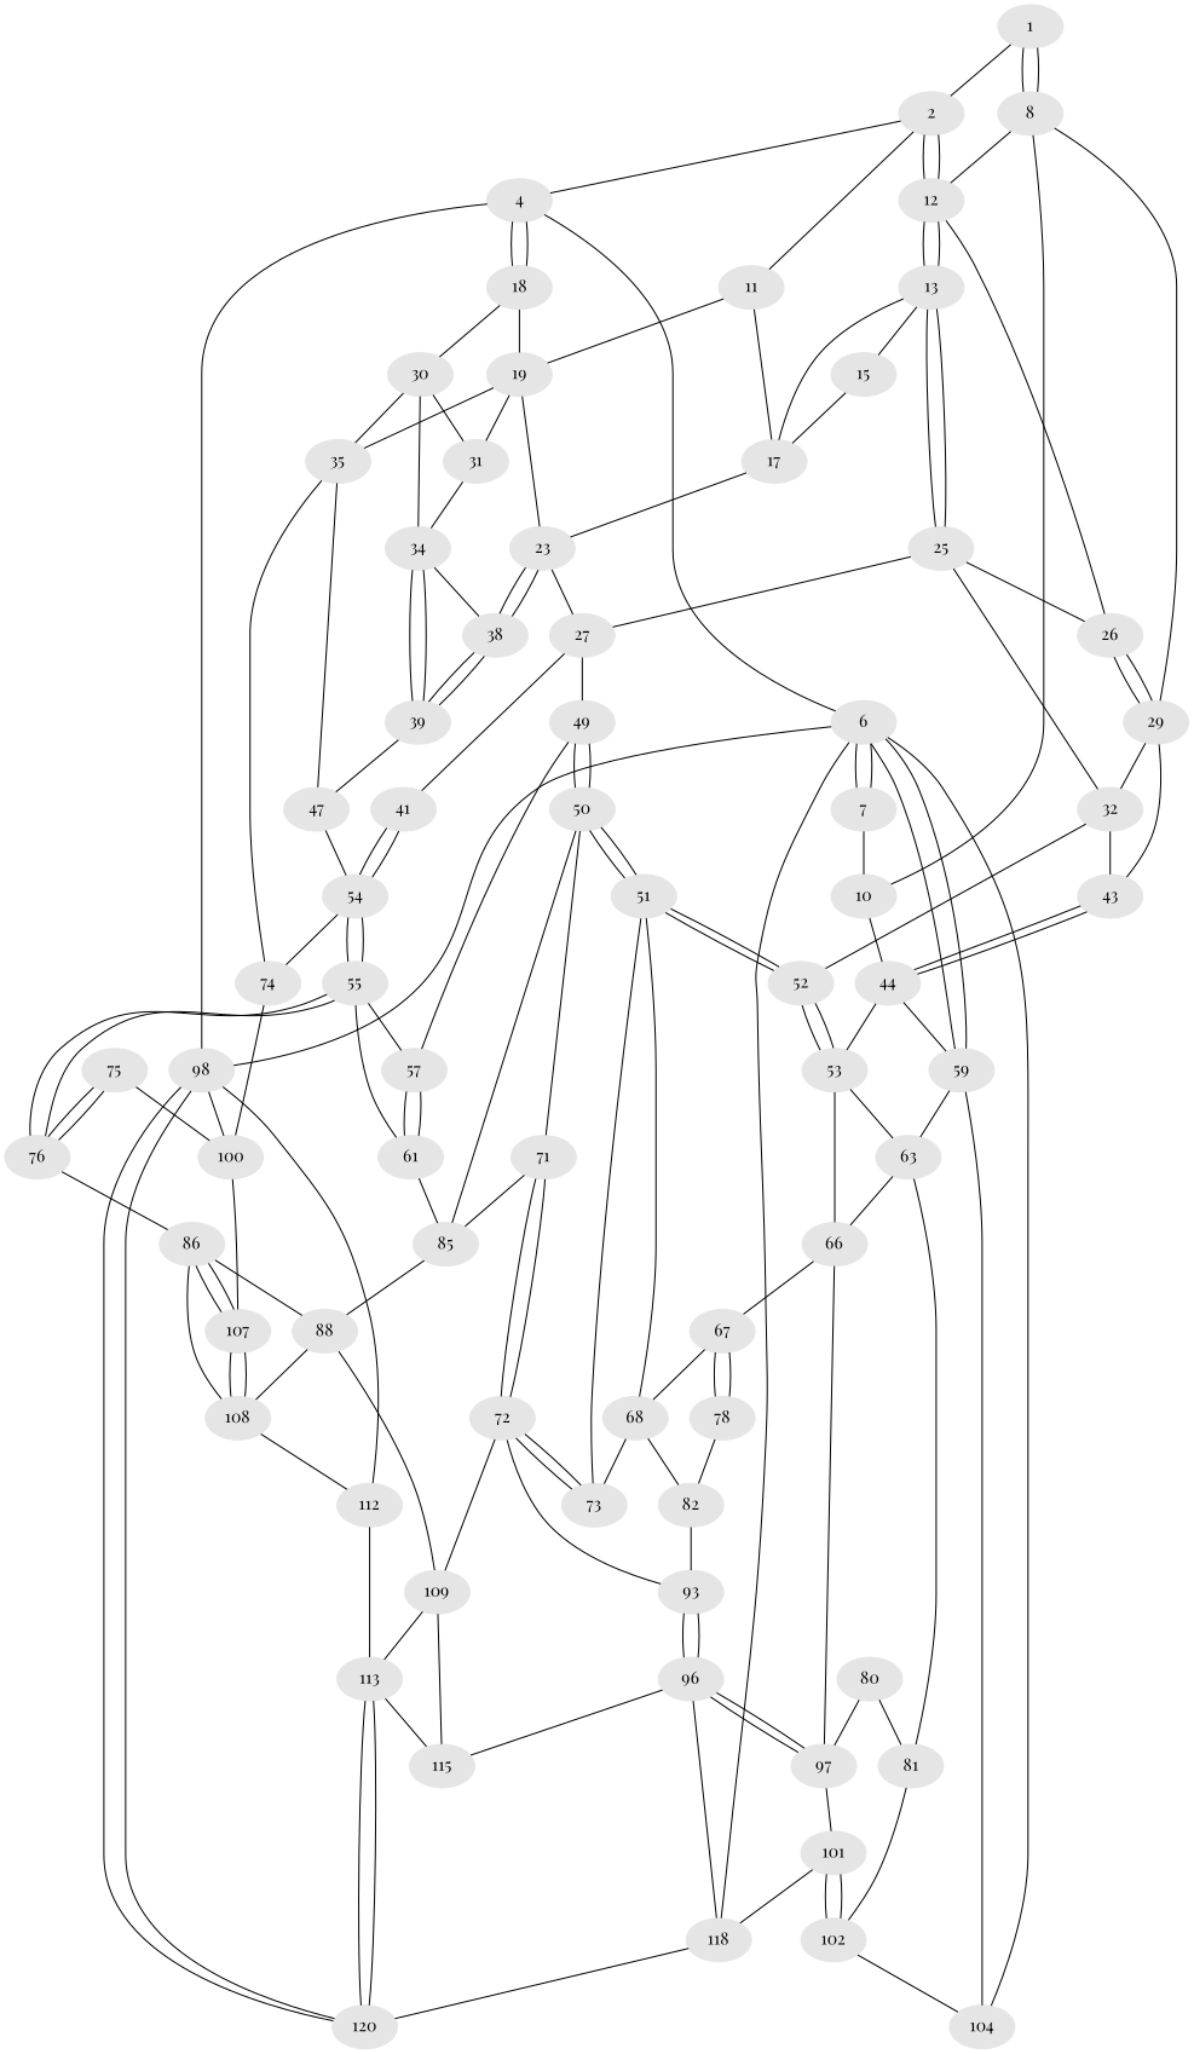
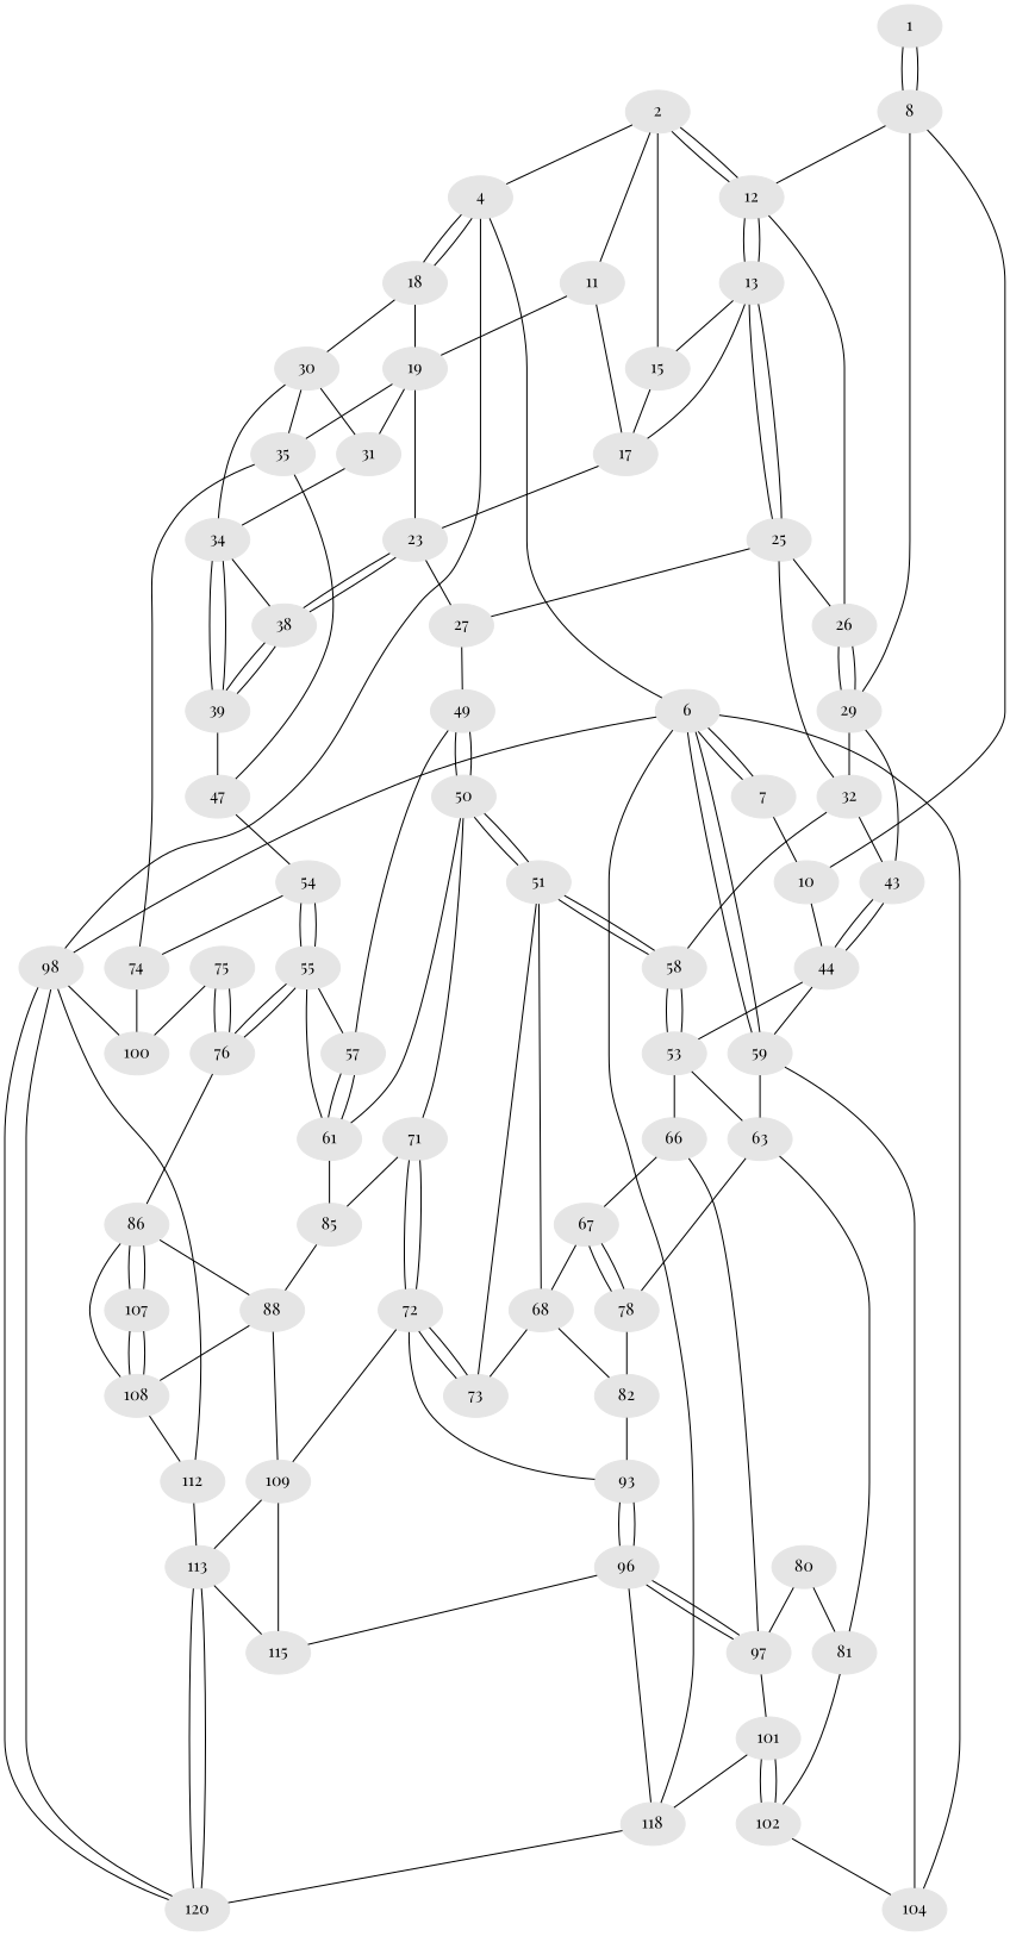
  graph {
    fontname="Playfair Display"
    node [color=gray90 fontname="Playfair Display" style=filled]
    edge [fontname="Playfair Display"]
    2 [super="+3"]
    1
    8 [super="+9"]
    4 [super="+5"]
    11 [super="+16"]
    12 [super="+20"]
    10
    29 [super="+33"]
    6 [super="+103"]
    18
    98 [super="+99"]
    17 [super="+21"]
    19 [super="+22"]
    13 [super="+14"]
    26
    7
    59 [super="+65"]
    104
    118 [super="+119"]
    30 [super="+34"]
    35 [super="+46"]
    47
    74 [super="+95"]
    100 [super="+106"]
    112
    120
    63 [super="+64"]
    44 [super="+45"]
    32 [super="+48"]
    43
    53 [super="+62"]
    23 [super="+24"]
    31
    15
    25 [super="+28"]
    27 [super="+42"]
    38
    n38 [label=34 super="+37"]
-   41
    49
    39 [super="+40"]
-   52
+   52 [label=58]
    54 [super="+58"]
    50 [super="+60"]
    57
    55 [super="+56"]
    66 [super="+70"]
    51 [super="+69"]
    61 [super="+83"]
    71
    68 [super="+77"]
    73
    85
    72 [super="+92"]
    82 [super="+90"]
    81 [super="+84"]
    67
    97
    76
    86 [super="+87"]
    88 [super="+89"]
    102 [super="+105"]
    78 [super="+79"]
    93
    109 [super="+110"]
    96 [super="+116"]
    115
    113 [super="+114"]
    75
    107
    108 [super="+111"]
    80 [super="+94"]
    101 [super="+117"]
    2 -- 4
    2 -- 11
    2 -- 12
    2 -- 12
-   1 -- 2
+   15 -- 2
    1 -- 8
    1 -- 8
    8 -- 12
    8 -- 10
    8 -- 29
    4 -- 6
    4 -- 18
    4 -- 18
    4 -- 98
    11 -- 17
    11 -- 19
    12 -- 13
    12 -- 13
    12 -- 26
    10 -- 44
    29 -- 32
    29 -- 43
    6 -- 98
    6 -- 7
    6 -- 7
    6 -- 59
    6 -- 59
    6 -- 104
    6 -- 118
    18 -- 19
    18 -- 30
    98 -- 100
    98 -- 112
    98 -- 120
    98 -- 120
    17 -- 23
    19 -- 35
    19 -- 23
    19 -- 31
    13 -- 17
    13 -- 15
    13 -- 25
    13 -- 25
    26 -- 29
    26 -- 29
    7 -- 10
    59 -- 104
    59 -- 63
    118 -- 120
    30 -- 35
    30 -- 31
    30 -- n38
    35 -- 47
    35 -- 74
    47 -- 54
    74 -- 100
-   100 -- 107
    112 -- 113
-   63 -- 66
+   63 -- 78
    63 -- 81
    44 -- 59
    44 -- 53
    32 -- 43
    32 -- 52
    43 -- 44
    43 -- 44
    53 -- 63
    53 -- 66
    23 -- 27
    23 -- 38
    23 -- 38
    31 -- n38
    15 -- 17
    25 -- 26
    25 -- 32
    25 -- 27
-   27 -- 41
    27 -- 49
    38 -- 39
    38 -- 39
    n38 -- 38
    n38 -- 39
    n38 -- 39
-   41 -- 54
-   41 -- 54
    49 -- 50
    49 -- 50
    49 -- 57
    39 -- 47
    52 -- 53
    52 -- 53
    54 -- 74
    54 -- 55
    54 -- 55
    50 -- 51
    50 -- 51
-   50 -- 85
+   50 -- 61
    50 -- 71
    57 -- 61
    57 -- 61
    55 -- 57
    55 -- 61
    55 -- 76
    55 -- 76
    66 -- 67
    66 -- 97
    51 -- 52
    51 -- 52
    51 -- 68
    51 -- 73
    61 -- 85
    71 -- 85
    71 -- 72
    71 -- 72
    68 -- 73
    68 -- 82
    85 -- 88
    72 -- 73
    72 -- 73
    72 -- 93
    72 -- 109
    82 -- 93
    81 -- 102
    67 -- 68
    67 -- 78
    67 -- 78
    97 -- 101
    76 -- 86
    86 -- 88
    86 -- 107
    86 -- 107
    86 -- 108
    88 -- 109
    88 -- 108
    102 -- 104
    78 -- 82
    93 -- 96
    93 -- 96
    109 -- 115
    109 -- 113
    96 -- 118
    96 -- 97
    96 -- 97
    96 -- 115
    113 -- 120
    113 -- 120
    113 -- 115
    75 -- 100
    75 -- 76
    75 -- 76
    107 -- 108
    107 -- 108
    108 -- 112
    80 -- 81
    80 -- 97
    101 -- 118
    101 -- 102 [weight=2]
    101 -- 102
  }
